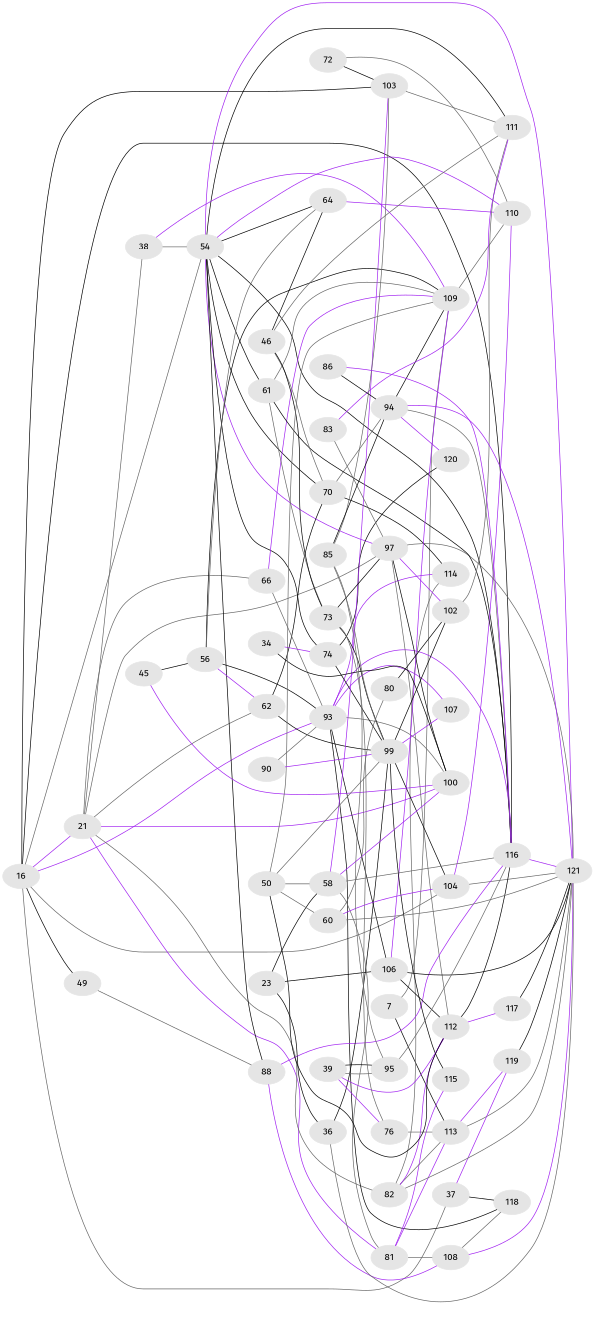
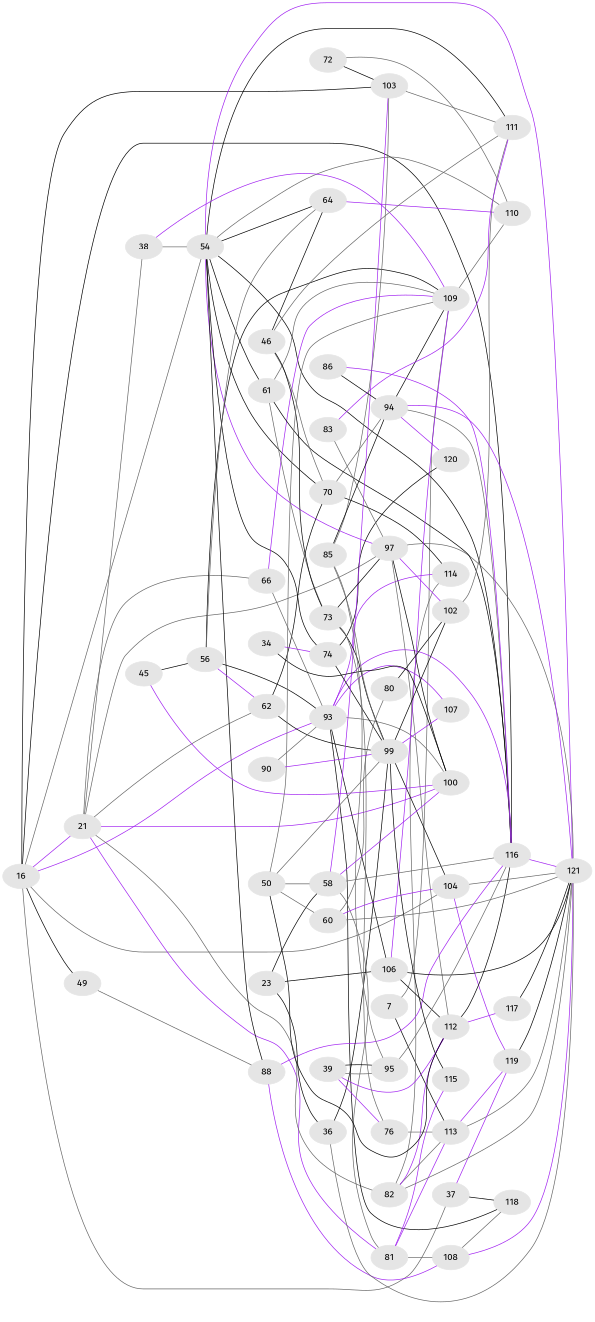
  graph {
    fontname="Fira Sans"
    rankdir=LR
    node [color=gray90 fontname="Fira Sans" style=filled]
    edge [color=gray40 fontname="Fira Sans"]
    109 [super="+4+40+68"]
    110 [super="+53+65"]
    7
    113 [super="+52"]
    121 [super="+24+78+98"]
    119
    16 [super="+11"]
    21 [super="+8"]
    37 [super="+9"]
    49
    54 [super="+35+48"]
    93 [super="+27+87"]
    103 [super="+14"]
    104 [super="+63+26"]
    116 [super="+5+43+71+33"]
    38 [super="+3"]
    62
    66
    81
    82 [super="+15+77"]
    97 [super="+55+96"]
    100
    118
    88
    74
    64 [super="+17"]
    70 [super="+28"]
    111 [super="+59"]
    61
    106 [super="+105"]
    114 [super="+92"]
    107
    99 [super="+19+75+69"]
    108 [super="+32"]
    115
    112 [super="+91"]
    102 [super="+89"]
    23
    36
    58 [super="+44"]
    34
    120
    76 [super="+25"]
    39
    95
    117
    45
    56
    46
    73
    94 [super="+79"]
    50
    60
    80
    72
    83
    85 [super="+84"]
    86
    90
    109 -- 110
    7 -- 109
    7 -- 113 [color=black]
    113 -- 121
    113 -- 119 [color=purple weight=2]
    119 -- 121 [color=black]
    16 -- 21 [color=purple]
    16 -- 37 [weight=2]
    16 -- 49 [color=black weight=2]
    16 -- 54
    16 -- 93 [color=purple]
    16 -- 103 [color=black]
    16 -- 104
    16 -- 116 [color=black weight=3]
    21 -- 38
    21 -- 62
    21 -- 66
    21 -- 81 [color=purple weight=2]
    21 -- 82
    21 -- 97
    21 -- 100 [color=purple]
    37 -- 119 [color=purple]
    37 -- 118 [color=black weight=2]
    49 -- 88
-   54 -- 110 [color=purple]
+   54 -- 110
    54 -- 121 [color=purple weight=2]
    54 -- 116 [color=black]
    54 -- 97 [color=purple weight=2]
    54 -- 88 [color=black]
    54 -- 74 [color=black]
    54 -- 64 [color=black weight=2]
    54 -- 70 [color=black]
    54 -- 111 [color=black weight=2]
    54 -- 61 [color=black]
    93 -- 116 [color=purple weight=2]
    93 -- 100
    93 -- 118 [color=black]
    93 -- 106 [color=black]
    93 -- 114 [color=purple]
    93 -- 107 [color=purple]
    103 -- 111
-   104 -- 110 [color=purple weight=2]
+   104 -- 119 [color=purple weight=2]
    104 -- 121 [weight=3]
    116 -- 121 [color=purple weight=5]
    38 -- 109 [color=purple]
    38 -- 54
    62 -- 70 [color=black]
    62 -- 99 [color=black]
    66 -- 109 [color=purple]
    66 -- 93
    81 -- 113 [color=purple]
    81 -- 108
    81 -- 115 [color=purple]
    82 -- 113 [weight=2]
    82 -- 121
    82 -- 114
    82 -- 112 [color=purple]
    97 -- 121 [weight=2]
    97 -- 100 [color=black]
    97 -- 112 [weight=2]
    97 -- 102 [color=purple]
    88 -- 116 [color=purple]
    88 -- 108 [color=purple]
    74 -- 99 [color=black weight=2]
    74 -- 120 [color=black]
    64 -- 110 [color=purple weight=2]
    70 -- 114 [color=black]
    70 -- 94
    61 -- 109
    61 -- 116 [color=black]
    61 -- 73
    106 -- 109 [color=purple]
    106 -- 121 [color=black]
    106 -- 112 [color=black]
    99 -- 104 [color=black]
    99 -- 107 [color=purple]
    99 -- 115 [color=black]
    99 -- 102 [color=black weight=3]
    108 -- 121 [color=purple]
    108 -- 118
    112 -- 116 [color=black]
    112 -- 117 [color=purple]
    102 -- 111
    23 -- 106 [color=black]
    23 -- 36 [color=black]
    23 -- 58 [color=black weight=2]
    36 -- 121
    36 -- 99 [color=black]
    58 -- 103 [color=purple]
    58 -- 116 [weight=2]
    58 -- 81
    58 -- 100 [color=purple weight=2]
    34 -- 100 [color=black]
    34 -- 74 [color=purple]
    76 -- 113 [weight=2]
    39 -- 112 [color=purple]
    39 -- 76 [color=purple]
    39 -- 95
    39 -- 95 [color=black]
    95 -- 116
    117 -- 121 [color=black]
    45 -- 100 [color=purple]
    45 -- 56 [color=black]
    56 -- 109 [color=black weight=2]
    56 -- 93 [color=black]
    56 -- 62 [color=purple]
    56 -- 64
    46 -- 64 [color=black]
    46 -- 70
    46 -- 111
    46 -- 73 [color=black]
    73 -- 97 [color=black]
    73 -- 99 [color=black]
    73 -- 76
    94 -- 109 [color=black weight=2]
    94 -- 121 [color=purple weight=2]
    94 -- 116
    94 -- 120 [color=purple weight=2]
    50 -- 109
    50 -- 99
    50 -- 112 [color=black]
    50 -- 58
    50 -- 60
    60 -- 121
    60 -- 104 [color=purple weight=3]
    60 -- 80
    80 -- 102 [color=black]
    72 -- 110
    72 -- 103 [color=black]
    83 -- 97
    83 -- 111 [color=purple]
    85 -- 103
    85 -- 99
    85 -- 95
    85 -- 94 [color=black]
    86 -- 116 [color=purple]
    86 -- 94 [color=black]
    90 -- 93
    90 -- 99 [color=purple]
  }
